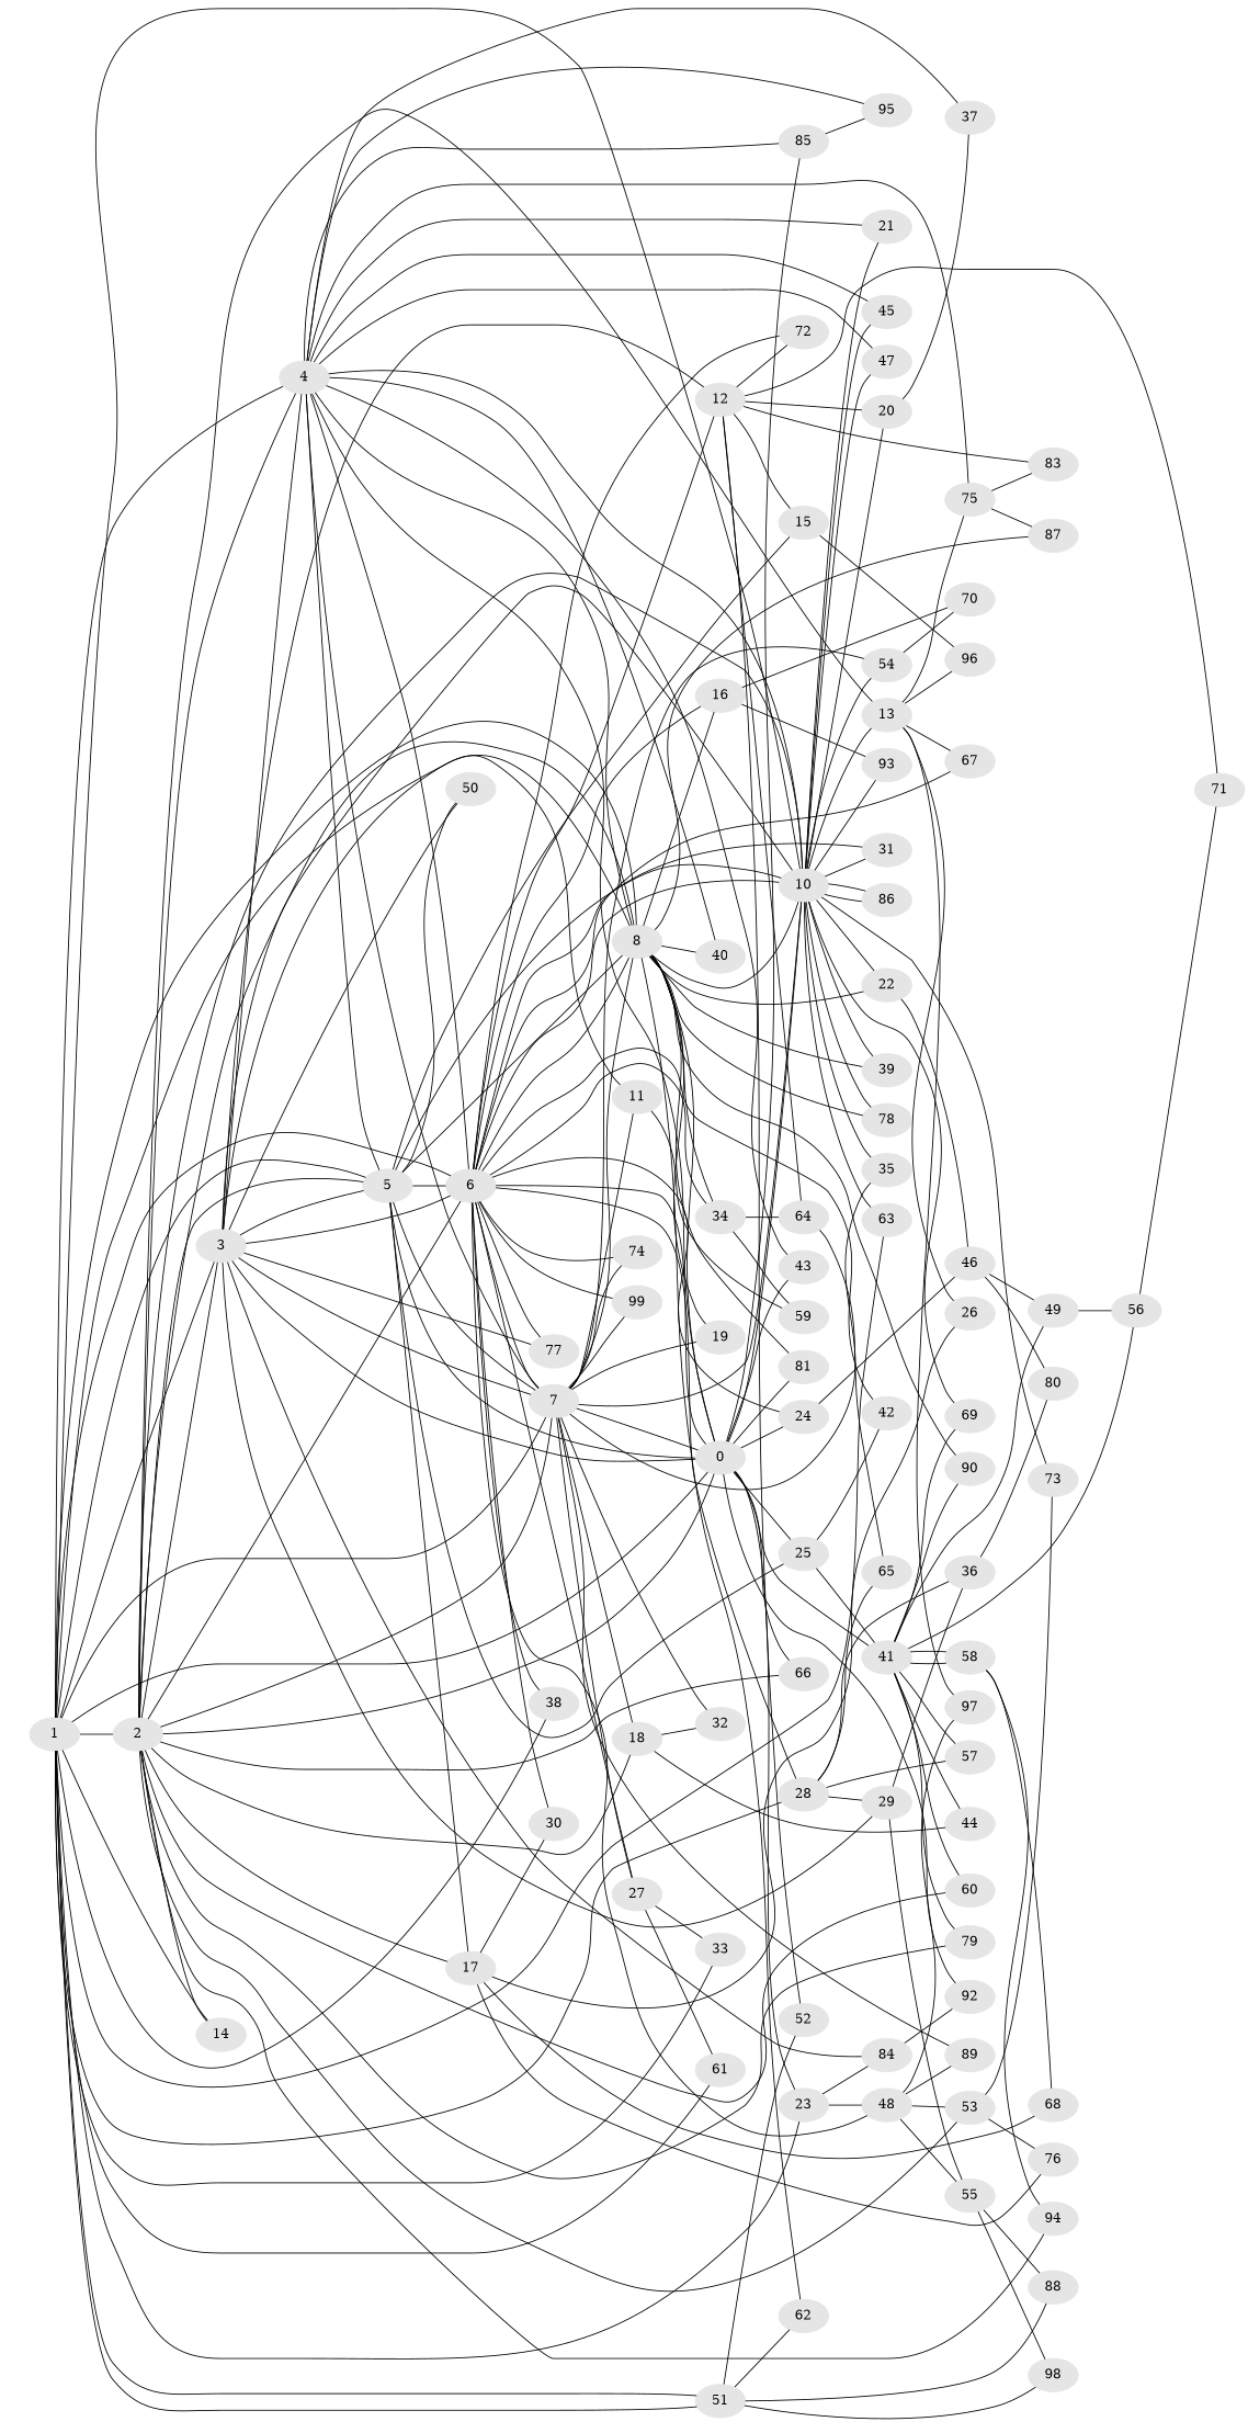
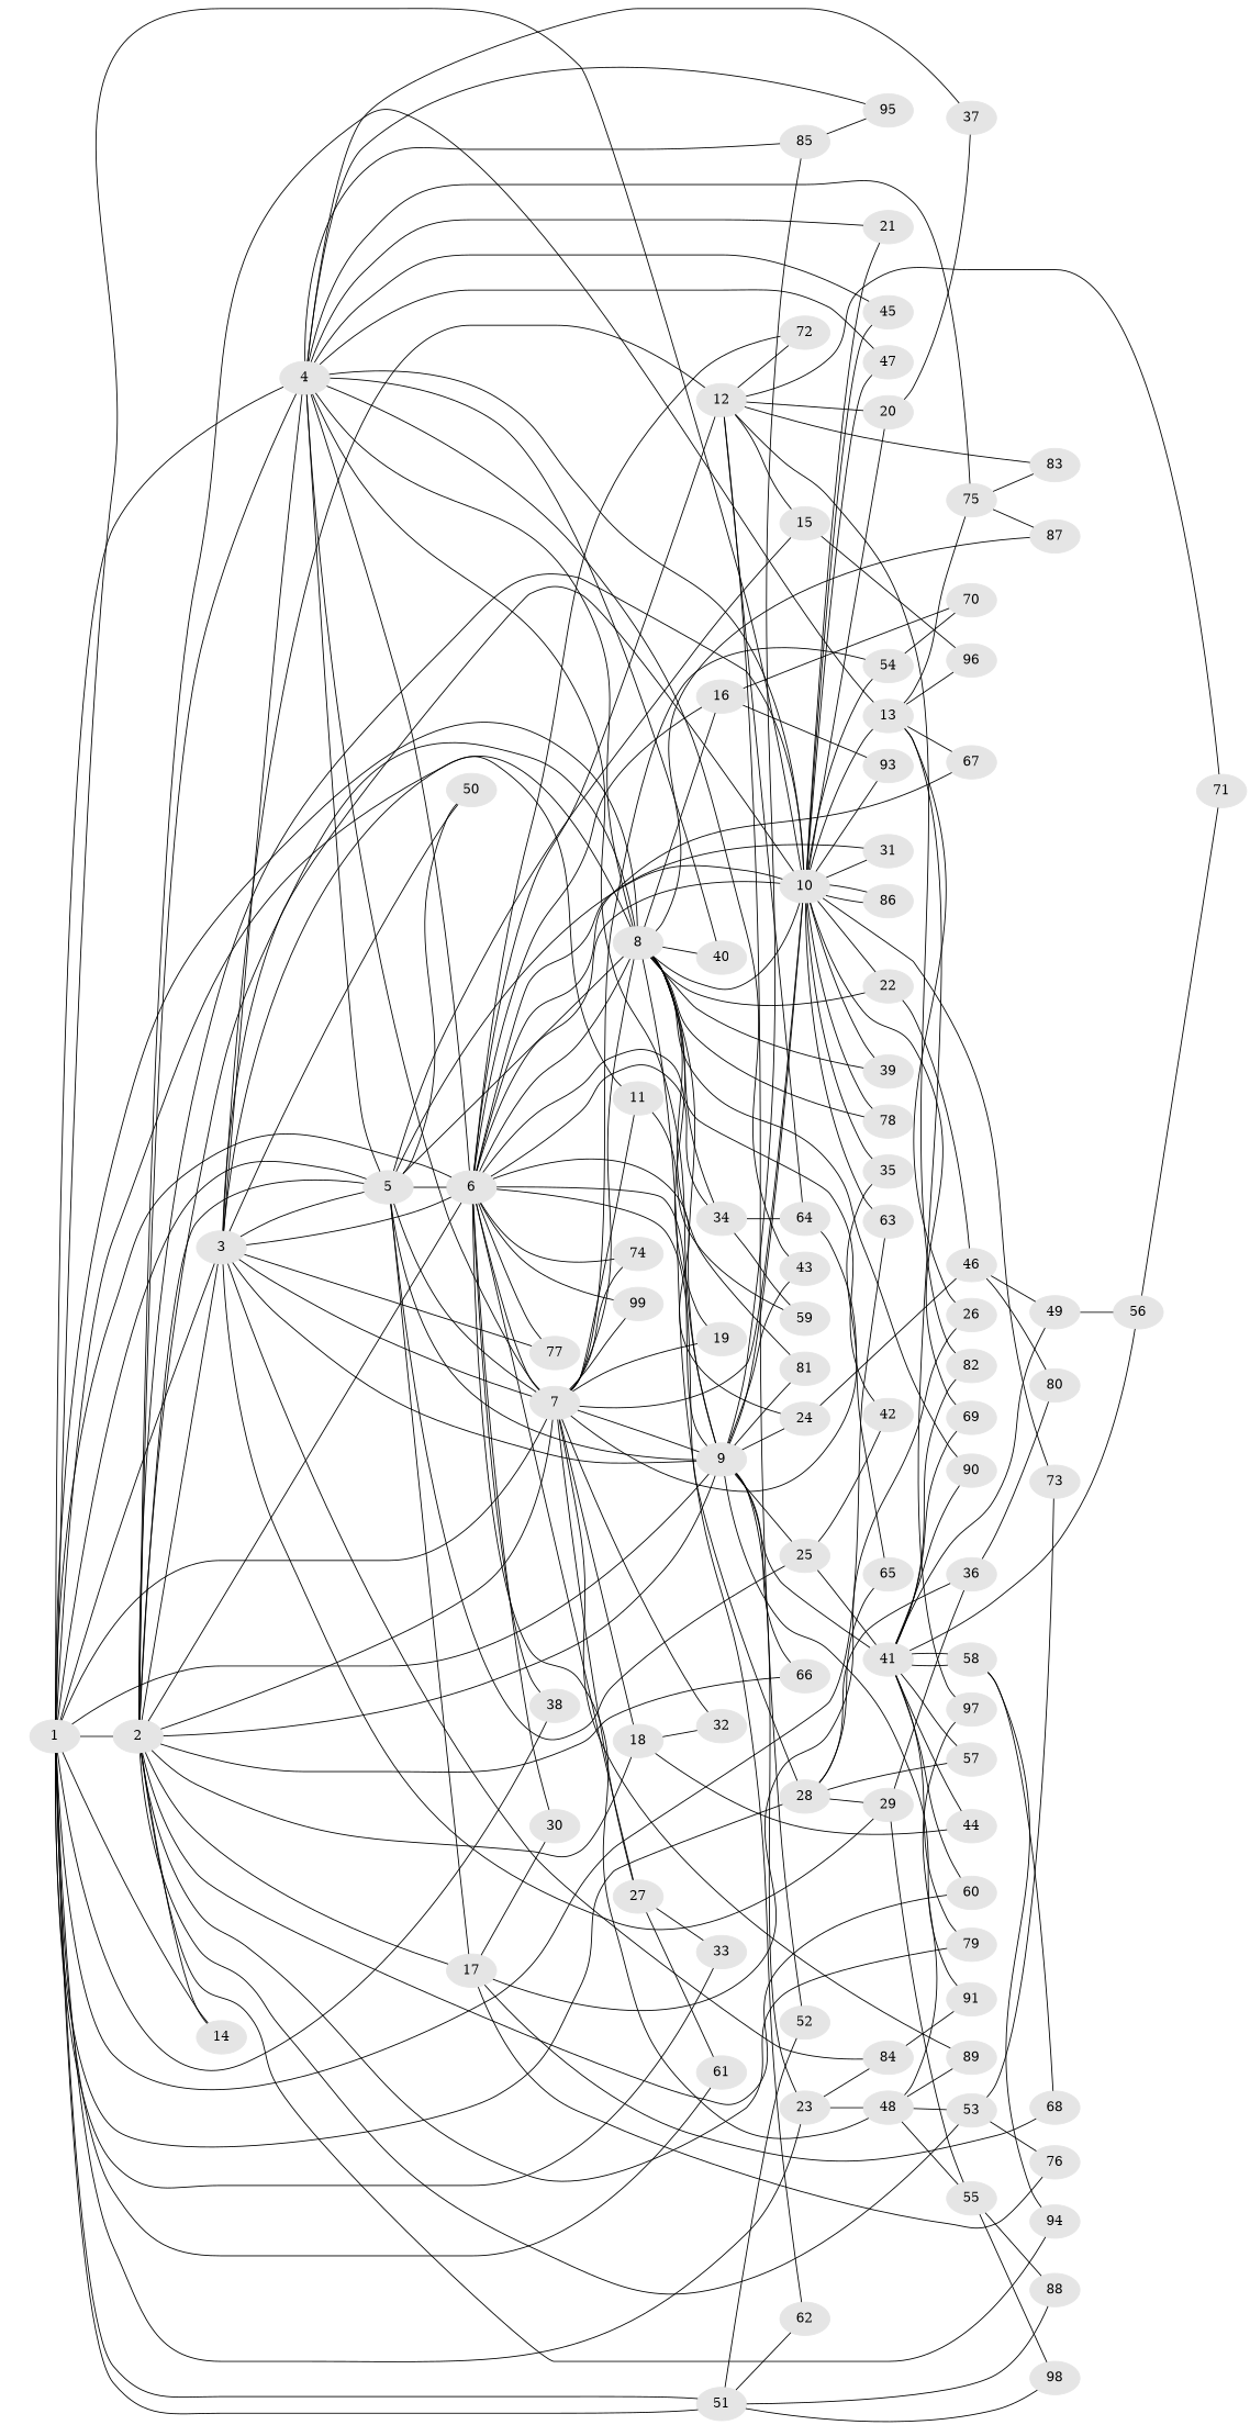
  graph {
    rankdir=LR
    node [color=gray90 style=filled]
    1
    2
    3
    4
    5
    6
    7
    8
-   9 [label=0]
+   9
    10
    11
    14
    23
    28
    33
    38
    51
    61
    63
    13
    17
    18
    53
    60
    66
    79
    94
    12
    29
    50
    77
    84
    21
    37
    40
    43
    45
    47
    75
    85
    95
    15
    25
    16
    24
    27
    30
    31
    34
    42
    48
    67
    72
    74
    n55 [label=99]
    19
    32
    35
    54
    89
    22
    39
    62
    78
    81
    87
    90
    41
-   92
+   92 [label=91]
    20
    69
    73
    86
    93
    59
    36
    57
    65
    52
    88
    98
    26
    96
    97
    68
    76
    44
    64
    71
+   82
    83
    55
    70
    46
    49
    56
    58
    80
    1 -- 2
    1 -- 3
    1 -- 4
    1 -- 5
    1 -- 6
    1 -- 7
    1 -- 8
    1 -- 9
    1 -- 10
    1 -- 11
    1 -- 14
    1 -- 23
    1 -- 28
    1 -- 33
    1 -- 38
    1 -- 51
    1 -- 51
    1 -- 61
    1 -- 63
    2 -- 3
    2 -- 4
    2 -- 5
    2 -- 6
    2 -- 7
    2 -- 8
    2 -- 9
    2 -- 10
    2 -- 14
    2 -- 13
    2 -- 17
    2 -- 18
    2 -- 53
    2 -- 60
    2 -- 66
    2 -- 79
    2 -- 94
    3 -- 4
    3 -- 5
    3 -- 6
    3 -- 7
    3 -- 8
    3 -- 9
    3 -- 10
    3 -- 12
    3 -- 29
    3 -- 50
    3 -- 77
    3 -- 84
    4 -- 5
    4 -- 6
    4 -- 7
    4 -- 8
    4 -- 9
    4 -- 10
    4 -- 21
    4 -- 37
    4 -- 40
    4 -- 43
    4 -- 45
    4 -- 47
    4 -- 75
    4 -- 85
    4 -- 95
    5 -- 6
    5 -- 7
    5 -- 8
    5 -- 9
    5 -- 10
    5 -- 17
    5 -- 50
    5 -- 15
    5 -- 25
    6 -- 7
    6 -- 8
    6 -- 9
    6 -- 10
    6 -- 28
    6 -- 38
    6 -- 12
    6 -- 77
    6 -- 16
    6 -- 24
    6 -- 27
    6 -- 30
    6 -- 31
    6 -- 34
    6 -- 42
    6 -- 48
    6 -- 67
    6 -- 72
    6 -- 74
    6 -- n55
    7 -- 8
    7 -- 9
    7 -- 10
    7 -- 11
    7 -- 18
    7 -- 27
    7 -- 74
    7 -- n55
    7 -- 19
    7 -- 32
    7 -- 35
    7 -- 54
    7 -- 89
    8 -- 9
    8 -- 10
    8 -- 40
    8 -- 16
    8 -- 34
    8 -- 19
    8 -- 22
    8 -- 39
    8 -- 62
    8 -- 78
    8 -- 81
    8 -- 87
    8 -- 90
    9 -- 10
    9 -- 23
    9 -- 66
    9 -- 43
    9 -- 85
    9 -- 25
    9 -- 24
    9 -- 81
    9 -- 41
    9 -- 92
    10 -- 63
    10 -- 13
    10 -- 21
    10 -- 45
    10 -- 47
    10 -- 31
    10 -- 35
    10 -- 54
    10 -- 22
    10 -- 39
    10 -- 78
    10 -- 20
    10 -- 69
    10 -- 73
    10 -- 86
    10 -- 86
    10 -- 93
    11 -- 59
    23 -- 84
    23 -- 48
    28 -- 29
    28 -- 36
    28 -- 57
    28 -- 65
    51 -- 62
    51 -- 52
    51 -- 88
    51 -- 98
    13 -- 75
    13 -- 67
    13 -- 26
    13 -- 96
    13 -- 97
    17 -- 30
    17 -- 26
    17 -- 68
    17 -- 76
    18 -- 32
    18 -- 44
    53 -- 73
    53 -- 76
    12 -- 15
    12 -- 72
    12 -- 20
    12 -- 52
    12 -- 64
    12 -- 71
+   12 -- 82
    12 -- 83
    29 -- 36
    29 -- 55
    84 -- 92
    75 -- 87
    75 -- 83
    85 -- 95
    15 -- 96
    25 -- 42
    25 -- 41
    16 -- 93
    16 -- 70
    24 -- 46
    27 -- 33
    27 -- 61
    34 -- 59
    34 -- 64
    48 -- 53
    48 -- 89
    48 -- 97
    48 -- 55
    54 -- 70
    22 -- 46
    41 -- 60
    41 -- 79
    41 -- 90
    41 -- 69
    41 -- 57
    41 -- 44
+   41 -- 82
    41 -- 49
    41 -- 56
    41 -- 58
    41 -- 58
    20 -- 37
    36 -- 80
    64 -- 65
    55 -- 88
    55 -- 98
    46 -- 49
    46 -- 80
    49 -- 56
    56 -- 71
    58 -- 94
    58 -- 68
  }
